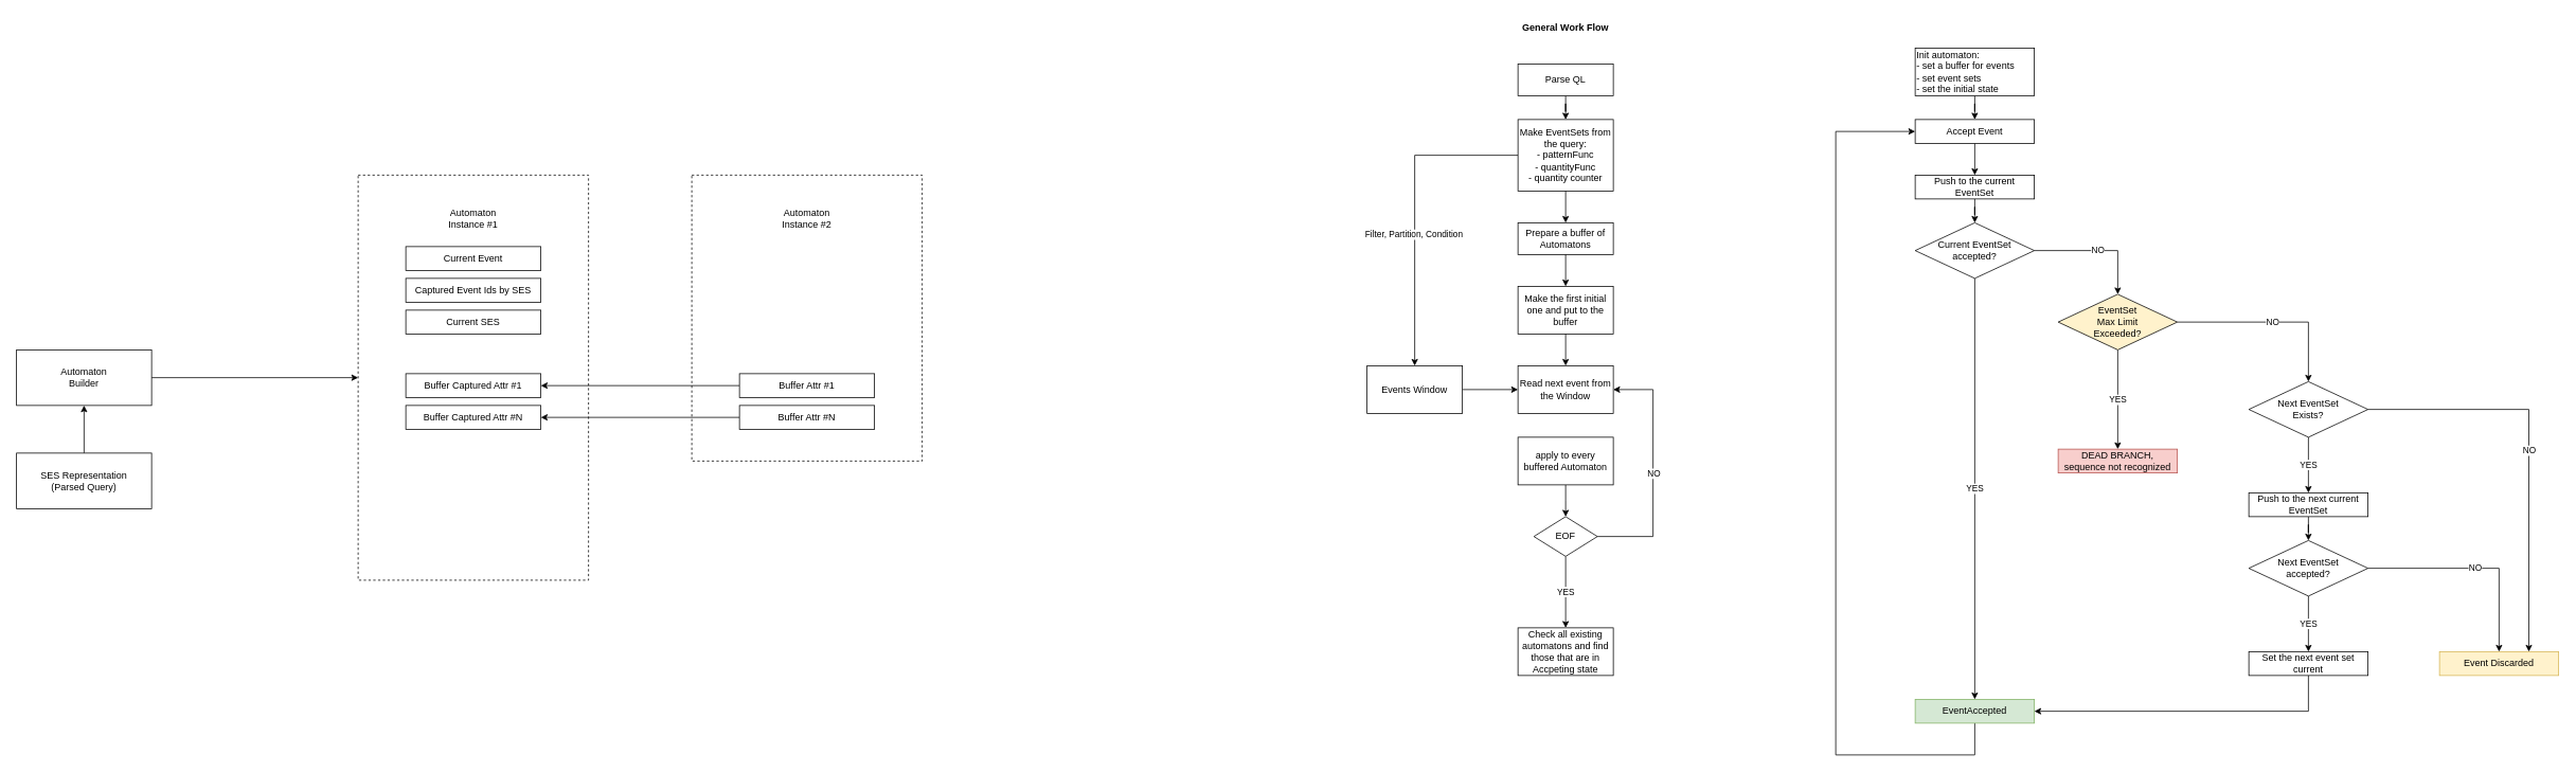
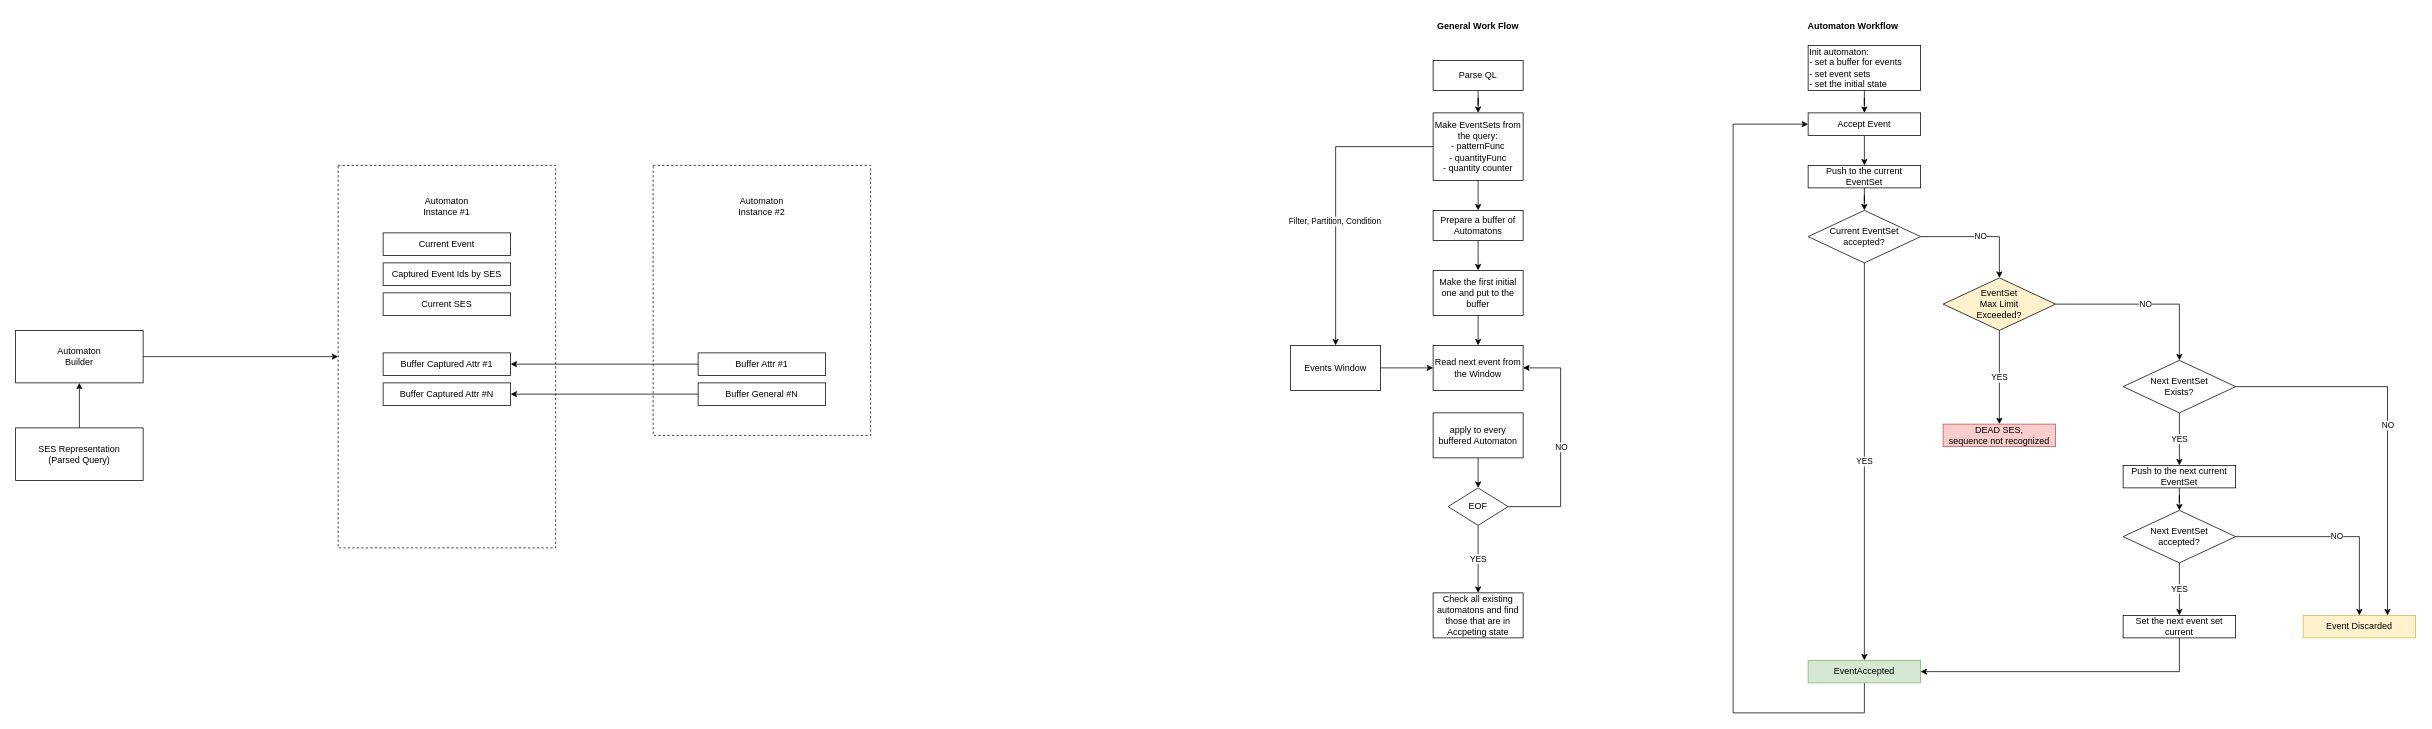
  <mxCell id="0" />
  <mxCell id="1" parent="0" />
  <mxCell id="2" value="" style="rounded=0;whiteSpace=wrap;html=1;fillColor=none;dashed=1;" parent="1" vertex="1"><mxGeometry x="450" y="220" width="290" height="510" as="geometry" /></mxCell>
  <mxCell id="3" value="Automaton&lt;br&gt;Instance #1" style="text;html=1;strokeColor=none;fillColor=none;align=center;verticalAlign=middle;whiteSpace=wrap;rounded=0;" parent="1" vertex="1"><mxGeometry x="545" y="260" width="100" height="30" as="geometry" /></mxCell>
  <mxCell id="4" value="Buffer Captured Attr #1" style="rounded=0;whiteSpace=wrap;html=1;" parent="1" vertex="1"><mxGeometry x="510" y="470" width="170" height="30" as="geometry" /></mxCell>
  <mxCell id="5" value="Buffer Captured Attr #N" style="rounded=0;whiteSpace=wrap;html=1;" parent="1" vertex="1"><mxGeometry x="510" y="510" width="170" height="30" as="geometry" /></mxCell>
  <mxCell id="6" value="Current Event" style="rounded=0;whiteSpace=wrap;html=1;" parent="1" vertex="1"><mxGeometry x="510" y="310" width="170" height="30" as="geometry" /></mxCell>
  <mxCell id="7" value="" style="rounded=0;whiteSpace=wrap;html=1;fillColor=none;dashed=1;" parent="1" vertex="1"><mxGeometry x="870" y="220" width="290" height="360" as="geometry" /></mxCell>
  <mxCell id="8" value="Automaton&lt;br&gt;Instance #2" style="text;html=1;strokeColor=none;fillColor=none;align=center;verticalAlign=middle;whiteSpace=wrap;rounded=0;" parent="1" vertex="1"><mxGeometry x="965" y="260" width="100" height="30" as="geometry" /></mxCell>
  <mxCell id="9" style="edgeStyle=orthogonalEdgeStyle;rounded=0;orthogonalLoop=1;jettySize=auto;html=1;" parent="1" source="10" target="4" edge="1"><mxGeometry relative="1" as="geometry" /></mxCell>
  <mxCell id="10" value="Buffer Attr #1" style="rounded=0;whiteSpace=wrap;html=1;" parent="1" vertex="1"><mxGeometry x="930" y="470" width="170" height="30" as="geometry" /></mxCell>
  <mxCell id="11" style="edgeStyle=orthogonalEdgeStyle;rounded=0;orthogonalLoop=1;jettySize=auto;html=1;entryX=1;entryY=0.5;entryDx=0;entryDy=0;" parent="1" source="12" target="5" edge="1"><mxGeometry relative="1" as="geometry" /></mxCell>
- <mxCell id="12" value="Buffer Attr #N" style="rounded=0;whiteSpace=wrap;html=1;" parent="1" vertex="1"><mxGeometry x="930" y="510" width="170" height="30" as="geometry" /></mxCell>
+ <mxCell id="12" value="Buffer General #N" style="rounded=0;whiteSpace=wrap;html=1;" parent="1" vertex="1"><mxGeometry x="930" y="510" width="170" height="30" as="geometry" /></mxCell>
  <mxCell id="13" value="Current SES" style="rounded=0;whiteSpace=wrap;html=1;" parent="1" vertex="1"><mxGeometry x="510" y="390" width="170" height="30" as="geometry" /></mxCell>
  <mxCell id="14" value="Captured Event Ids by SES" style="rounded=0;whiteSpace=wrap;html=1;" parent="1" vertex="1"><mxGeometry x="510" y="350" width="170" height="30" as="geometry" /></mxCell>
  <mxCell id="15" style="edgeStyle=orthogonalEdgeStyle;rounded=0;orthogonalLoop=1;jettySize=auto;html=1;entryX=0.5;entryY=1;entryDx=0;entryDy=0;" parent="1" source="16" target="18" edge="1"><mxGeometry relative="1" as="geometry" /></mxCell>
  <mxCell id="16" value="SES Representation&lt;br&gt;(Parsed Query)" style="rounded=0;whiteSpace=wrap;html=1;" parent="1" vertex="1"><mxGeometry x="20" y="570" width="170" height="70" as="geometry" /></mxCell>
  <mxCell id="17" style="edgeStyle=orthogonalEdgeStyle;rounded=0;orthogonalLoop=1;jettySize=auto;html=1;" parent="1" source="18" target="2" edge="1"><mxGeometry relative="1" as="geometry" /></mxCell>
  <mxCell id="18" value="Automaton&lt;br&gt;Builder" style="rounded=0;whiteSpace=wrap;html=1;" parent="1" vertex="1"><mxGeometry x="20" y="440" width="170" height="70" as="geometry" /></mxCell>
  <mxCell id="19" value="" style="edgeStyle=orthogonalEdgeStyle;rounded=0;orthogonalLoop=1;jettySize=auto;html=1;" edge="1" parent="1" source="20" target="23"><mxGeometry relative="1" as="geometry" /></mxCell>
  <mxCell id="20" value="Parse QL" style="whiteSpace=wrap;html=1;align=center;collapsible=0;container=1;recursiveResize=0;" vertex="1" parent="1"><mxGeometry x="1910" y="80" width="120" height="40" as="geometry" /></mxCell>
  <mxCell id="21" style="edgeStyle=orthogonalEdgeStyle;rounded=0;orthogonalLoop=1;jettySize=auto;html=1;" edge="1" parent="1" source="23" target="37"><mxGeometry relative="1" as="geometry" /></mxCell>
  <mxCell id="22" value="Filter, Partition, Condition" style="edgeLabel;html=1;align=center;verticalAlign=middle;resizable=0;points=[];" vertex="1" connectable="0" parent="21"><mxGeometry x="0.16" y="-2" relative="1" as="geometry"><mxPoint as="offset" /></mxGeometry></mxCell>
  <mxCell id="23" value="Make EventSets from the query:&lt;br&gt;- patternFunc&lt;br&gt;- quantityFunc&lt;br&gt;- quantity counter" style="whiteSpace=wrap;html=1;align=center;collapsible=0;container=1;recursiveResize=0;" vertex="1" parent="1"><mxGeometry x="1910" y="150" width="120" height="90" as="geometry" /></mxCell>
  <mxCell id="24" value="" style="edgeStyle=orthogonalEdgeStyle;rounded=0;orthogonalLoop=1;jettySize=auto;html=1;" edge="1" parent="1" source="23" target="25"><mxGeometry relative="1" as="geometry"><mxPoint x="1970" y="120" as="sourcePoint" /></mxGeometry></mxCell>
  <mxCell id="25" value="Prepare a buffer of Automatons" style="whiteSpace=wrap;html=1;align=center;collapsible=0;container=1;recursiveResize=0;" vertex="1" parent="1"><mxGeometry x="1910" y="280" width="120" height="40" as="geometry" /></mxCell>
  <mxCell id="26" value="" style="edgeStyle=orthogonalEdgeStyle;rounded=0;orthogonalLoop=1;jettySize=auto;html=1;" edge="1" parent="1" source="25" target="27"><mxGeometry relative="1" as="geometry"><mxPoint x="1970" y="240" as="sourcePoint" /></mxGeometry></mxCell>
  <mxCell id="27" value="Make the first initial one and put to the buffer" style="whiteSpace=wrap;html=1;align=center;collapsible=0;container=1;recursiveResize=0;" vertex="1" parent="1"><mxGeometry x="1910" y="360" width="120" height="60" as="geometry" /></mxCell>
  <mxCell id="28" value="" style="edgeStyle=orthogonalEdgeStyle;rounded=0;orthogonalLoop=1;jettySize=auto;html=1;" edge="1" parent="1" source="27" target="29"><mxGeometry relative="1" as="geometry"><mxPoint x="1970" y="320" as="sourcePoint" /></mxGeometry></mxCell>
  <mxCell id="29" value="Read next event from the Window" style="whiteSpace=wrap;html=1;align=center;collapsible=0;container=1;recursiveResize=0;" vertex="1" parent="1"><mxGeometry x="1910" y="460" width="120" height="60" as="geometry" /></mxCell>
  <mxCell id="30" value="YES" style="edgeStyle=orthogonalEdgeStyle;rounded=0;orthogonalLoop=1;jettySize=auto;html=1;entryX=0.5;entryY=0;entryDx=0;entryDy=0;" edge="1" parent="1" source="33" target="34"><mxGeometry relative="1" as="geometry" /></mxCell>
  <mxCell id="31" style="edgeStyle=orthogonalEdgeStyle;rounded=0;orthogonalLoop=1;jettySize=auto;html=1;entryX=1;entryY=0.5;entryDx=0;entryDy=0;exitX=1;exitY=0.5;exitDx=0;exitDy=0;" edge="1" parent="1" source="33" target="29"><mxGeometry relative="1" as="geometry"><Array as="points"><mxPoint x="2080" y="675" /><mxPoint x="2080" y="490" /></Array></mxGeometry></mxCell>
  <mxCell id="32" value="NO" style="edgeLabel;html=1;align=center;verticalAlign=middle;resizable=0;points=[];" vertex="1" connectable="0" parent="31"><mxGeometry x="-0.019" relative="1" as="geometry"><mxPoint as="offset" /></mxGeometry></mxCell>
  <mxCell id="33" value="EOF" style="rhombus;whiteSpace=wrap;html=1;glass=0;" vertex="1" parent="1"><mxGeometry x="1930" y="650" width="80" height="50" as="geometry" /></mxCell>
  <mxCell id="34" value="Check all existing automatons and find those that are in Accpeting state" style="rounded=0;whiteSpace=wrap;html=1;glass=0;" vertex="1" parent="1"><mxGeometry x="1910" y="790" width="120" height="60" as="geometry" /></mxCell>
  <mxCell id="35" value="General Work Flow" style="text;html=1;strokeColor=none;fillColor=none;align=center;verticalAlign=middle;whiteSpace=wrap;rounded=0;glass=0;fontStyle=1" vertex="1" parent="1"><mxGeometry x="1910" y="20" width="120" height="30" as="geometry" /></mxCell>
  <mxCell id="36" style="edgeStyle=orthogonalEdgeStyle;rounded=0;orthogonalLoop=1;jettySize=auto;html=1;entryX=0;entryY=0.5;entryDx=0;entryDy=0;" edge="1" parent="1" source="37" target="29"><mxGeometry relative="1" as="geometry" /></mxCell>
  <mxCell id="37" value="Events Window" style="rounded=0;whiteSpace=wrap;html=1;glass=0;" vertex="1" parent="1"><mxGeometry x="1720" y="460" width="120" height="60" as="geometry" /></mxCell>
  <mxCell id="38" style="edgeStyle=orthogonalEdgeStyle;rounded=0;orthogonalLoop=1;jettySize=auto;html=1;" edge="1" parent="1" source="39"><mxGeometry relative="1" as="geometry"><mxPoint x="1970" y="650" as="targetPoint" /></mxGeometry></mxCell>
  <mxCell id="39" value="&lt;span&gt;apply to every buffered Automaton&lt;/span&gt;" style="rounded=0;whiteSpace=wrap;html=1;glass=0;" vertex="1" parent="1"><mxGeometry x="1910" y="550" width="120" height="60" as="geometry" /></mxCell>
+ <mxCell id="40" value="Automaton Workflow" style="text;html=1;strokeColor=none;fillColor=none;align=center;verticalAlign=middle;whiteSpace=wrap;rounded=0;glass=0;fontStyle=1" vertex="1" parent="1"><mxGeometry x="2400" y="20" width="140" height="30" as="geometry" /></mxCell>
  <mxCell id="41" style="edgeStyle=orthogonalEdgeStyle;rounded=0;orthogonalLoop=1;jettySize=auto;html=1;entryX=0.5;entryY=0;entryDx=0;entryDy=0;" edge="1" parent="1" source="42" target="44"><mxGeometry relative="1" as="geometry" /></mxCell>
  <mxCell id="42" value="Init automaton:&lt;br&gt;- set a buffer for events&lt;br&gt;- set event sets&lt;br&gt;- set the initial state" style="rounded=0;whiteSpace=wrap;html=1;glass=0;align=left;" vertex="1" parent="1"><mxGeometry x="2410" y="60" width="150" height="60" as="geometry" /></mxCell>
  <mxCell id="43" style="edgeStyle=orthogonalEdgeStyle;rounded=0;orthogonalLoop=1;jettySize=auto;html=1;entryX=0.5;entryY=0;entryDx=0;entryDy=0;" edge="1" parent="1" source="44" target="46"><mxGeometry relative="1" as="geometry" /></mxCell>
  <mxCell id="44" value="Accept Event" style="rounded=0;whiteSpace=wrap;html=1;glass=0;" vertex="1" parent="1"><mxGeometry x="2410" y="150" width="150" height="30" as="geometry" /></mxCell>
  <mxCell id="45" style="edgeStyle=orthogonalEdgeStyle;rounded=0;orthogonalLoop=1;jettySize=auto;html=1;" edge="1" parent="1" source="46" target="49"><mxGeometry relative="1" as="geometry" /></mxCell>
  <mxCell id="46" value="Push to the current EventSet" style="rounded=0;whiteSpace=wrap;html=1;glass=0;" vertex="1" parent="1"><mxGeometry x="2410" y="220" width="150" height="30" as="geometry" /></mxCell>
  <mxCell id="47" value="YES" style="edgeStyle=orthogonalEdgeStyle;rounded=0;orthogonalLoop=1;jettySize=auto;html=1;entryX=0.5;entryY=0;entryDx=0;entryDy=0;" edge="1" parent="1" source="49" target="51"><mxGeometry relative="1" as="geometry" /></mxCell>
  <mxCell id="48" value="NO" style="edgeStyle=orthogonalEdgeStyle;rounded=0;orthogonalLoop=1;jettySize=auto;html=1;entryX=0.5;entryY=0;entryDx=0;entryDy=0;" edge="1" parent="1" source="49" target="65"><mxGeometry relative="1" as="geometry" /></mxCell>
  <mxCell id="49" value="Current EventSet&lt;br&gt;accepted?" style="rhombus;whiteSpace=wrap;html=1;glass=0;" vertex="1" parent="1"><mxGeometry x="2410" y="280" width="150" height="70" as="geometry" /></mxCell>
  <mxCell id="50" style="edgeStyle=orthogonalEdgeStyle;rounded=0;orthogonalLoop=1;jettySize=auto;html=1;entryX=0;entryY=0.5;entryDx=0;entryDy=0;exitX=0.5;exitY=1;exitDx=0;exitDy=0;" edge="1" parent="1" source="51" target="44"><mxGeometry relative="1" as="geometry"><Array as="points"><mxPoint x="2485" y="950" /><mxPoint x="2310" y="950" /><mxPoint x="2310" y="165" /></Array></mxGeometry></mxCell>
  <mxCell id="51" value="EventAccepted" style="rounded=0;whiteSpace=wrap;html=1;glass=0;fillColor=#d5e8d4;strokeColor=#82b366;" vertex="1" parent="1"><mxGeometry x="2410" y="880" width="150" height="30" as="geometry" /></mxCell>
  <mxCell id="52" style="edgeStyle=orthogonalEdgeStyle;rounded=0;orthogonalLoop=1;jettySize=auto;html=1;" edge="1" parent="1" source="53" target="60"><mxGeometry relative="1" as="geometry" /></mxCell>
  <mxCell id="53" value="Push to the next current EventSet" style="rounded=0;whiteSpace=wrap;html=1;glass=0;" vertex="1" parent="1"><mxGeometry x="2830" y="620" width="150" height="30" as="geometry" /></mxCell>
  <mxCell id="54" value="YES" style="edgeStyle=orthogonalEdgeStyle;rounded=0;orthogonalLoop=1;jettySize=auto;html=1;entryX=0.5;entryY=0;entryDx=0;entryDy=0;" edge="1" parent="1" source="56" target="53"><mxGeometry relative="1" as="geometry" /></mxCell>
  <mxCell id="55" value="NO" style="edgeStyle=orthogonalEdgeStyle;rounded=0;orthogonalLoop=1;jettySize=auto;html=1;entryX=0.75;entryY=0;entryDx=0;entryDy=0;" edge="1" parent="1" source="56" target="57"><mxGeometry relative="1" as="geometry" /></mxCell>
  <mxCell id="56" value="Next EventSet&lt;br&gt;Exists?" style="rhombus;whiteSpace=wrap;html=1;glass=0;" vertex="1" parent="1"><mxGeometry x="2830" y="480" width="150" height="70" as="geometry" /></mxCell>
  <mxCell id="57" value="Event Discarded" style="rounded=0;whiteSpace=wrap;html=1;glass=0;fillColor=#fff2cc;strokeColor=#d6b656;" vertex="1" parent="1"><mxGeometry x="3070" y="820" width="150" height="30" as="geometry" /></mxCell>
  <mxCell id="58" value="NO" style="edgeStyle=orthogonalEdgeStyle;rounded=0;orthogonalLoop=1;jettySize=auto;html=1;" edge="1" parent="1" source="60" target="57"><mxGeometry relative="1" as="geometry" /></mxCell>
  <mxCell id="59" value="YES" style="edgeStyle=orthogonalEdgeStyle;rounded=0;orthogonalLoop=1;jettySize=auto;html=1;entryX=0.5;entryY=0;entryDx=0;entryDy=0;" edge="1" parent="1" source="60" target="62"><mxGeometry relative="1" as="geometry" /></mxCell>
  <mxCell id="60" value="Next EventSet&lt;br&gt;accepted?" style="rhombus;whiteSpace=wrap;html=1;glass=0;" vertex="1" parent="1"><mxGeometry x="2830" y="680" width="150" height="70" as="geometry" /></mxCell>
  <mxCell id="61" style="edgeStyle=orthogonalEdgeStyle;rounded=0;orthogonalLoop=1;jettySize=auto;html=1;entryX=1;entryY=0.5;entryDx=0;entryDy=0;" edge="1" parent="1" source="62" target="51"><mxGeometry relative="1" as="geometry"><Array as="points"><mxPoint x="2905" y="895" /></Array></mxGeometry></mxCell>
  <mxCell id="62" value="Set the next event set current" style="rounded=0;whiteSpace=wrap;html=1;glass=0;" vertex="1" parent="1"><mxGeometry x="2830" y="820" width="150" height="30" as="geometry" /></mxCell>
  <mxCell id="63" value="YES" style="edgeStyle=orthogonalEdgeStyle;rounded=0;orthogonalLoop=1;jettySize=auto;html=1;entryX=0.5;entryY=0;entryDx=0;entryDy=0;" edge="1" parent="1" source="65" target="66"><mxGeometry relative="1" as="geometry" /></mxCell>
  <mxCell id="64" value="NO" style="edgeStyle=orthogonalEdgeStyle;rounded=0;orthogonalLoop=1;jettySize=auto;html=1;" edge="1" parent="1" source="65" target="56"><mxGeometry relative="1" as="geometry" /></mxCell>
  <mxCell id="65" value="EventSet &lt;br&gt;Max Limit &lt;br&gt;Exceeded?" style="rhombus;whiteSpace=wrap;html=1;glass=0;fillColor=#fff2cc;" vertex="1" parent="1"><mxGeometry x="2590" y="370" width="150" height="70" as="geometry" /></mxCell>
- <mxCell id="66" value="DEAD BRANCH,&lt;br&gt;sequence not recognized" style="rounded=0;whiteSpace=wrap;html=1;glass=0;fillColor=#f8cecc;strokeColor=#b85450;" vertex="1" parent="1"><mxGeometry x="2590" y="565" width="150" height="30" as="geometry" /></mxCell>
+ <mxCell id="66" value="DEAD SES,&lt;br&gt;sequence not recognized" style="rounded=0;whiteSpace=wrap;html=1;glass=0;fillColor=#f8cecc;strokeColor=#b85450;" vertex="1" parent="1"><mxGeometry x="2590" y="565" width="150" height="30" as="geometry" /></mxCell>
